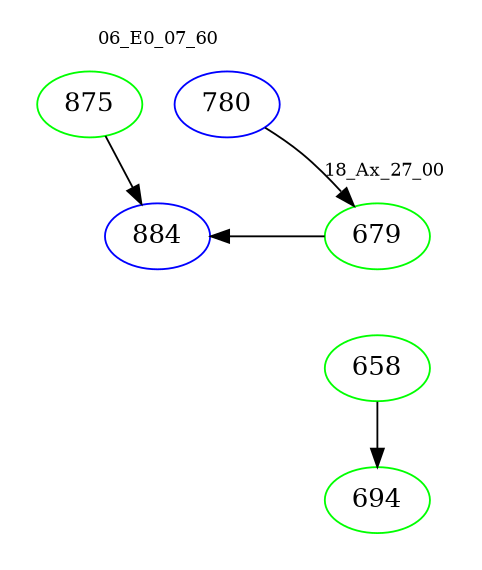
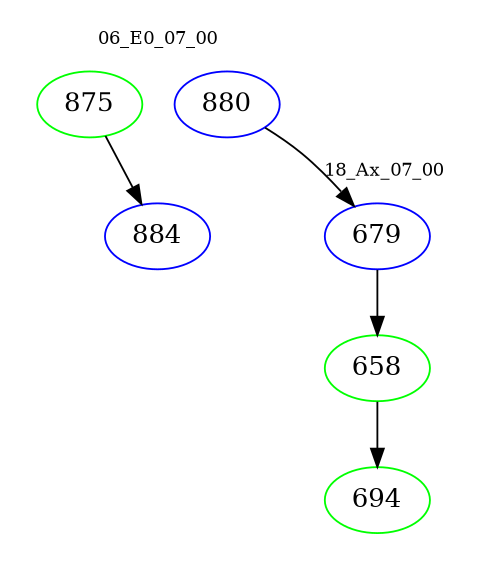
  digraph {
    node [color=blue]
    edge [color=black]
-   n1 [color=green label=679]
+   n1 [label=679]
    n2 [color=green label=658]
    n3 [color=green label=694]
-   n4 [label=780]
+   n4 [label=880]
    n5 [color=green label=875]
    n6 [label=884]
    subgraph cluster_1 {
      color=white
      fontsize=10
-     label="18_Ax_27_00"
+     label="18_Ax_07_00"
      n1
      n2
      n3
    }
    subgraph cluster_2 {
      color=white
      fontsize=10
-     label="06_E0_07_60"
+     label="06_E0_07_00"
      n4
      n5
      n6
    }
-   n1 -> n6
+   n1 -> n2
    n2 -> n3
    n4 -> n1
    n5 -> n6
  }
